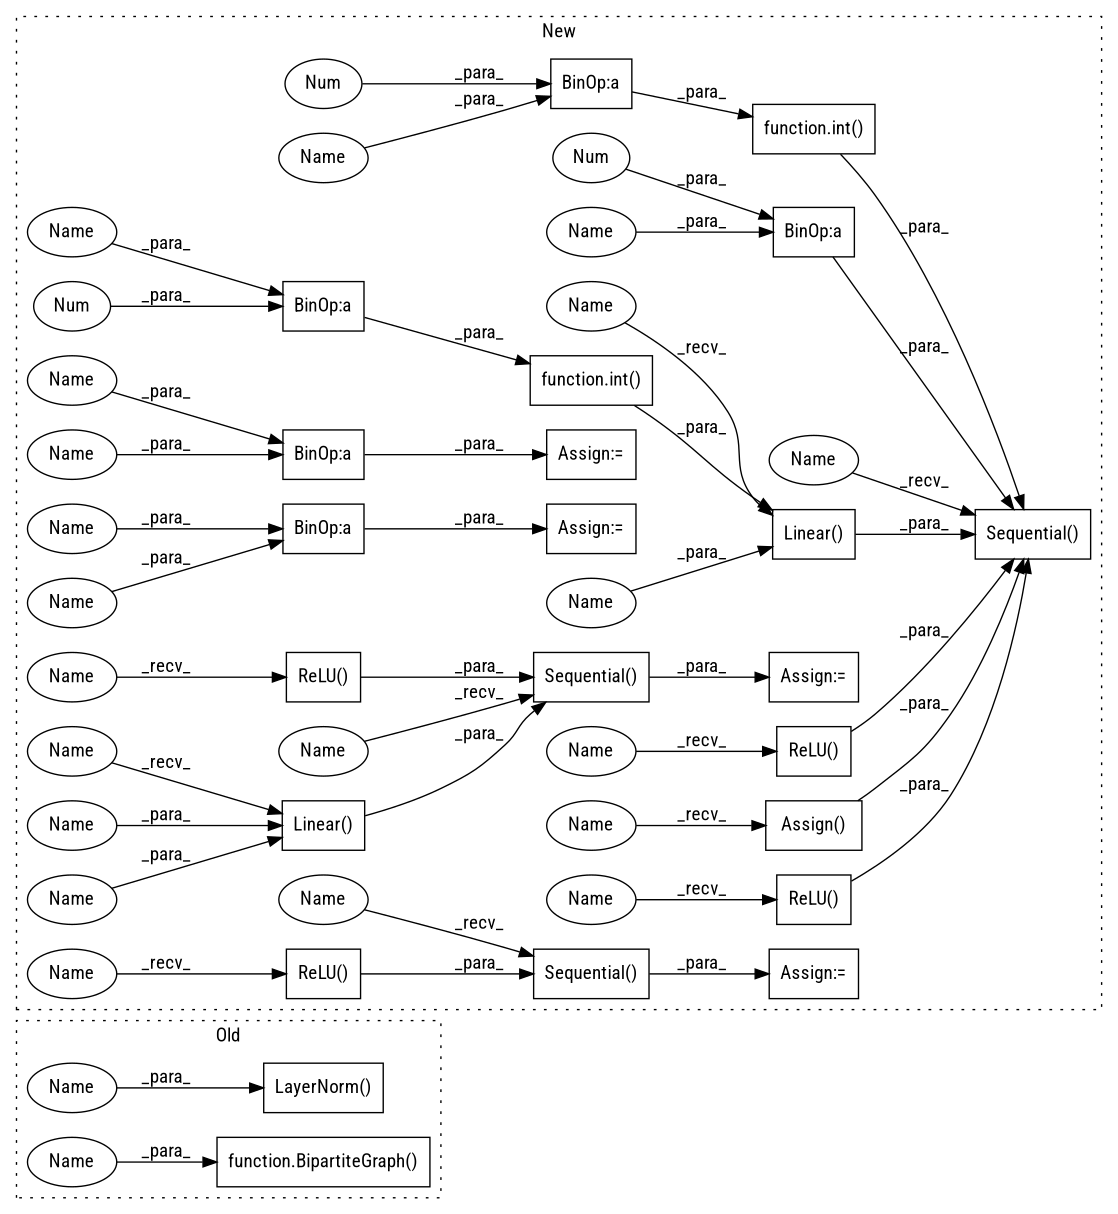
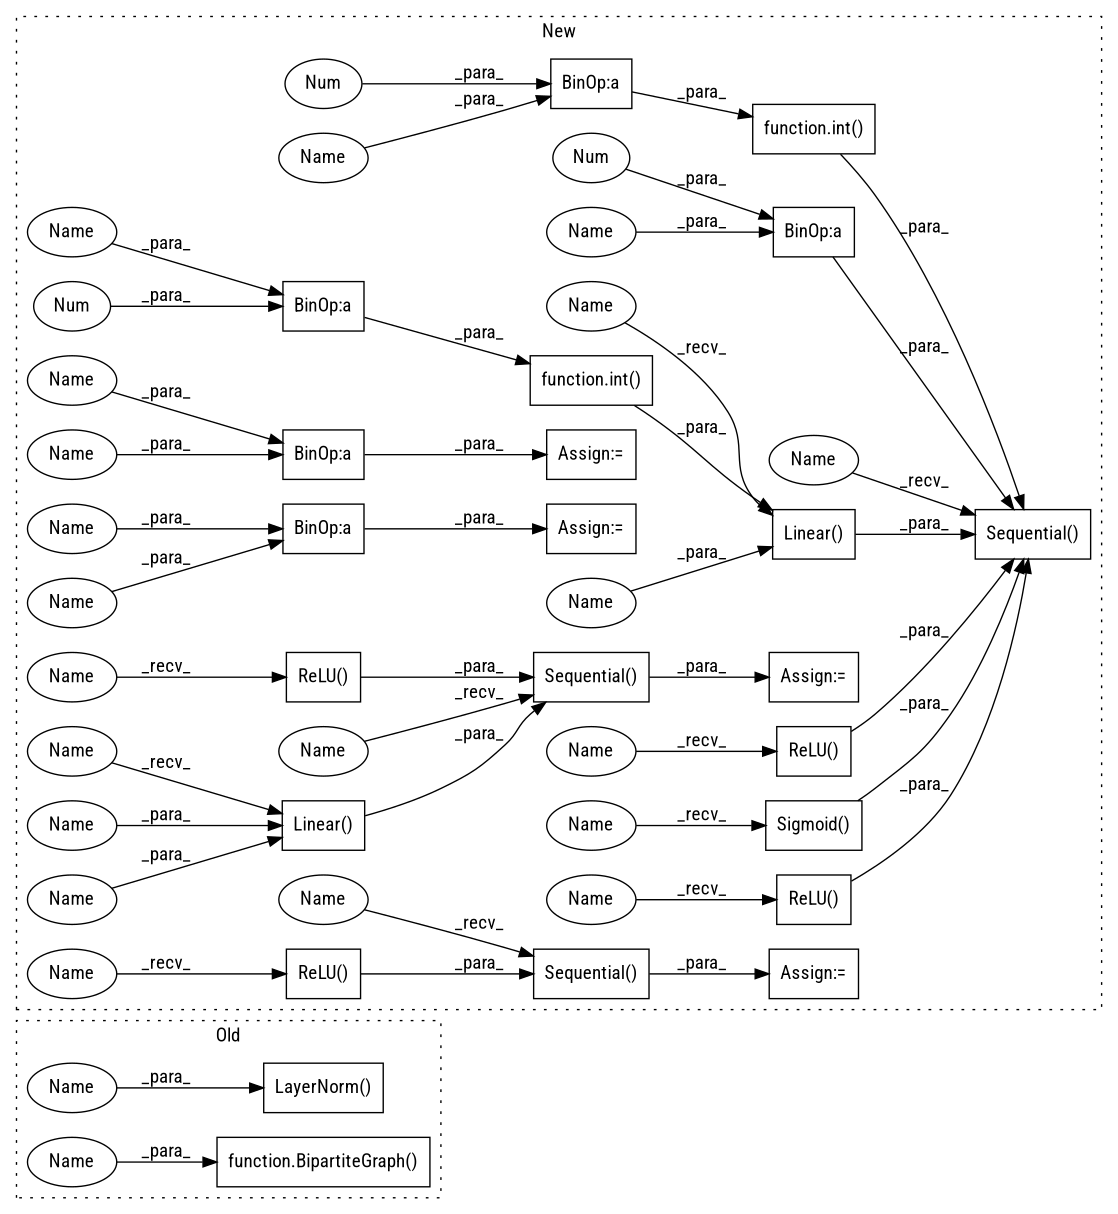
  digraph {
    rankdir=LR
    fontname="Roboto Condensed"
    node [a=87 l=2 s=2326 shape=ellipse fontname="Roboto Condensed"]
    edge [fontname="Roboto Condensed"]
    n1 [a=75 l="13,1" label="LayerNorm()" s="4745,4776" shape=box]
    n2 [a=75 l="28,10" label="function.BipartiteGraph()" s="5145,5246" shape=box]
    n3 [l=18 label=Name s=4758]
    n4 [l=18 label=Name s=5173]
    n5 [a=75 l="10,1" label="Linear()" s="2430,2479" shape=box]
    n6 [a=68 l=3 label="Assign:=" s=2400 shape=box]
    n7 [a=75 l="27,10" label="Sequential()" s="2061,2338" shape=box]
    n8 [a=82 l=1 label="BinOp:a" s=2305 shape=box]
    n9 [a=75 l="27,10" label="Sequential()" s="2403,2503" shape=box]
    n10 [a=82 l=1 label="BinOp:a" s=2116 shape=box]
    n11 [a=75 l="27,10" label="Sequential()" s="2540,2640" shape=box]
    n12 [a=82 l=1 label="BinOp:a" s=2231 shape=box]
    n13 [a=75 l="4,1" label="function.int()" s="2208,2233" shape=box]
-   n14 [a=75 l=12 label="Assign()" shape=box]
+   n14 [a=75 l=12 label="Sigmoid()" shape=box]
    n15 [a=75 l="4,1" label="function.int()" s="2282,2307" shape=box]
    n16 [a=82 l=3 label="BinOp:a" s=2755 shape=box]
    n17 [a=82 l=3 label="BinOp:a" s=2911 shape=box]
    n18 [a=76 l=1 label=Num s=2117]
    n19 [a=76 l=1 label=Num s=2306]
    n20 [a=76 l=1 label=Num s=2232]
    n21 [a=75 l=9 label="ReLU()" s=2494 shape=box]
    n22 [a=68 l=3 label="Assign:=" s=2537 shape=box]
    n23 [a=75 l=9 label="ReLU()" s=2154 shape=box]
    n24 [a=68 l=3 label="Assign:=" s=2867 shape=box]
    n25 [a=75 l=9 label="ReLU()" s=2249 shape=box]
    n26 [a=68 l=3 label="Assign:=" s=2711 shape=box]
    n27 [a=75 l=9 label="ReLU()" s=2631 shape=box]
    n28 [a=75 l="10,1" label="Linear()" s="2177,2234" shape=box]
    n29 [l=19 label=Name s=2212]
    n30 [l=19 label=Name s=2286]
    n31 [l=19 label=Name s=2187]
    n32 [l=19 label=Name s=2758]
    n33 [l=19 label=Name s=2914]
    n34 [l=19 label=Name s=2460]
    n35 [l=18 label=Name s=2098]
    n36 [l=18 label=Name s=2737]
    n37 [l=18 label=Name s=2440]
    n38 [l=18 label=Name s=2893]
    n39 [label=Name s=2061]
    n40 [label=Name s=2403]
    n41 [label=Name s=2540]
    n42 [label=Name s=2177]
    n43 [label=Name s=2430]
    n44 [label=Name s=2631]
    n45 [label=Name s=2154]
    n46 [label=Name]
    n47 [label=Name s=2249]
    n48 [label=Name s=2494]
    subgraph cluster_1 {
      label=Old
      style=dotted
      n1
      n2
      n3
      n4
    }
    subgraph cluster_2 {
      label=New
      style=dotted
      n5
      n6
      n7
      n8
      n9
      n10
      n11
      n12
      n13
      n14
      n15
      n16
      n17
      n18
      n19
      n20
      n21
      n22
      n23
      n24
      n25
      n26
      n27
      n28
      n29
      n30
      n31
      n32
      n33
      n34
      n35
      n36
      n37
      n38
      n39
      n40
      n41
      n42
      n43
      n44
      n45
      n46
      n47
      n48
    }
    n3 -> n1 [label=_para_]
    n4 -> n2 [label=_para_]
    n5 -> n9 [label=_para_]
    n8 -> n15 [label=_para_]
    n9 -> n6 [label=_para_]
    n10 -> n7 [label=_para_]
    n11 -> n22 [label=_para_]
    n12 -> n13 [label=_para_]
    n13 -> n28 [label=_para_]
    n14 -> n7 [label=_para_]
    n15 -> n7 [label=_para_]
    n16 -> n26 [label=_para_]
    n17 -> n24 [label=_para_]
    n18 -> n10 [label=_para_]
    n19 -> n8 [label=_para_]
    n20 -> n12 [label=_para_]
    n21 -> n9 [label=_para_]
    n23 -> n7 [label=_para_]
    n25 -> n7 [label=_para_]
    n27 -> n11 [label=_para_]
    n28 -> n7 [label=_para_]
    n29 -> n12 [label=_para_]
    n30 -> n8 [label=_para_]
    n31 -> n28 [label=_para_]
    n32 -> n16 [label=_para_]
    n33 -> n17 [label=_para_]
    n34 -> n5 [label=_para_]
    n35 -> n10 [label=_para_]
    n36 -> n16 [label=_para_]
    n37 -> n5 [label=_para_]
    n38 -> n17 [label=_para_]
    n39 -> n7 [label=_recv_]
    n40 -> n9 [label=_recv_]
    n41 -> n11 [label=_recv_]
    n42 -> n28 [label=_recv_]
    n43 -> n5 [label=_recv_]
    n44 -> n27 [label=_recv_]
    n45 -> n23 [label=_recv_]
    n46 -> n14 [label=_recv_]
    n47 -> n25 [label=_recv_]
    n48 -> n21 [label=_recv_]
  }
